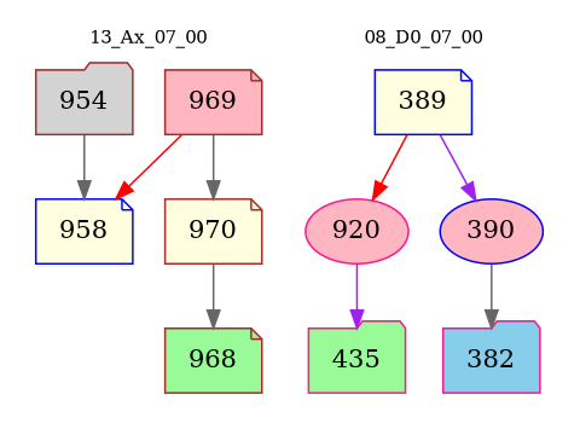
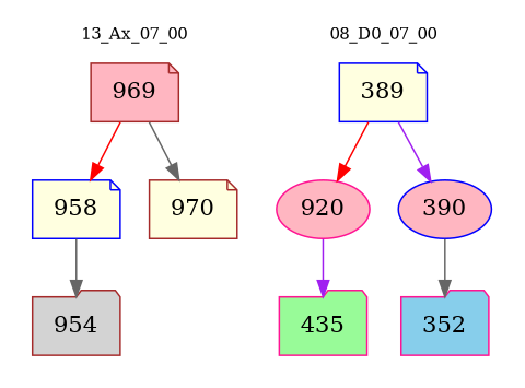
  digraph {
    node [color=brown fillcolor=lightpink shape=note style=filled]
    edge [color=gray40]
    n1 [label=969]
    n2 [color=blue fillcolor=lightyellow label=958]
    n3 [fillcolor=lightyellow label=970]
    n4 [fillcolor=lightgrey label=954 shape=folder]
-   n5 [fillcolor=palegreen label=968]
    n6 [color=blue fillcolor=lightyellow label=389]
    n7 [color=deeppink label=920 shape=ellipse]
    n8 [color=blue label=390 shape=ellipse]
    n9 [color=deeppink fillcolor=palegreen label=435 shape=folder]
-   n10 [color=deeppink fillcolor=skyblue label=382 shape=folder]
+   n10 [color=deeppink fillcolor=skyblue label=352 shape=folder]
    subgraph cluster_1 {
      color=white
      fontsize=10
      label="13_Ax_07_00"
      n1
      n2
      n3
      n4
-     n5
    }
    subgraph cluster_2 {
      color=white
      fontsize=10
      label="08_D0_07_00"
      n6
      n7
      n8
      n9
      n10
    }
    n1 -> n2 [color=red]
    n1 -> n3
-   n4 -> n2
-   n3 -> n5
+   n2 -> n4
    n6 -> n7 [color=red]
    n6 -> n8 [color=purple]
    n7 -> n9 [color=purple]
    n8 -> n10
  }
